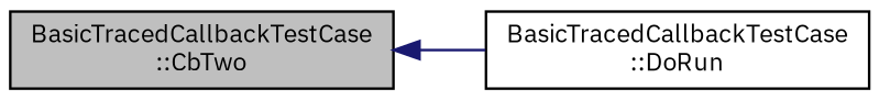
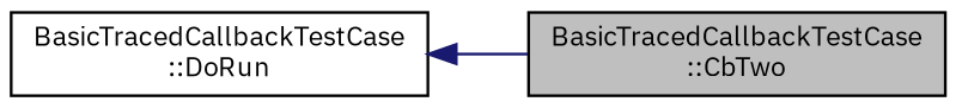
  digraph {
    rankdir=LR
    fontname="IBM Plex Sans"
    node [color=black fontname="IBM Plex Sans" fontsize=10 shape=record style=filled]
    n1 [fillcolor=grey75 fontcolor=black height=0.2 label="BasicTracedCallbackTestCase\l::CbTwo" width=0.4]
    n2 [fillcolor=white height=0.2 label="BasicTracedCallbackTestCase\l::DoRun" width=0.4]
-   n1 -> n2 [color=midnightblue dir=back fontname="IBM Plex Sans" fontsize=10 labelfontname=Helvetica labelfontsize=10 style=solid]
+   n2 -> n1 [color=midnightblue dir=back fontname="IBM Plex Sans" fontsize=10 labelfontname=Helvetica labelfontsize=10 style=solid]
  }
